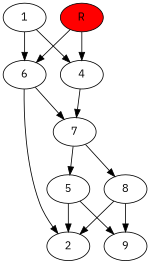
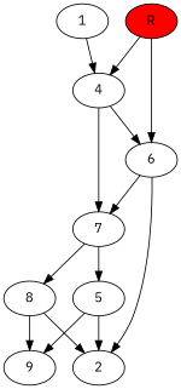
  digraph {
    fontname="IBM Plex Sans"
    node [fontname="IBM Plex Sans"]
    edge [fontname="IBM Plex Sans"]
    1
    4
    6
    7
    2
    5
    8
    9
    R [fillcolor="#ff0000" style=filled]
    1 -> 4
-   1 -> 6
+   4 -> 6
    4 -> 7
    6 -> 7
    6 -> 2
    7 -> 5
    7 -> 8
    5 -> 2
    5 -> 9
    8 -> 2
    8 -> 9
    R -> 4
    R -> 6
  }
